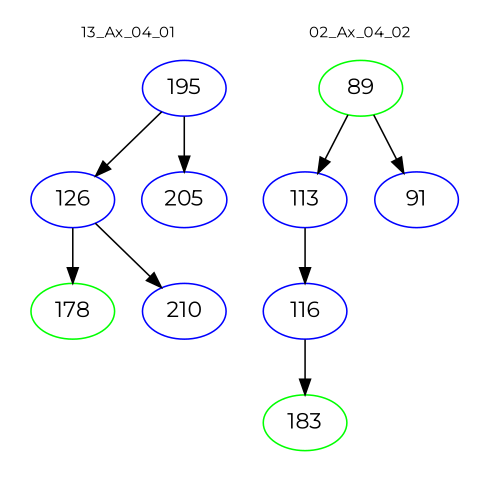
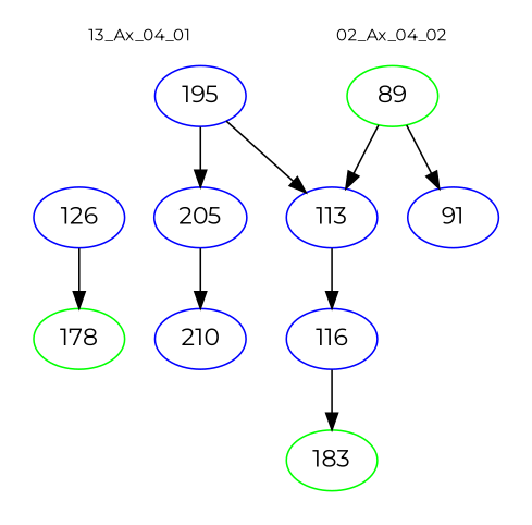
  digraph {
    fontname=Montserrat
    node [color=blue fontname=Montserrat]
    edge [color=black fontname=Montserrat]
    n1 [label=195]
    n2 [label=126]
    n3 [label=205]
    n4 [color=green label=178]
    n5 [label=210]
    n6 [label=113]
    n7 [color=green label=89]
    n8 [label=116]
    n9 [label=91]
    n10 [color=green label=183]
    subgraph cluster_1 {
      color=white
      fontsize=10
      label="13_Ax_04_01"
      n1
      n2
      n3
      n4
      n5
    }
    subgraph cluster_2 {
      color=white
      fontsize=10
      label="02_Ax_04_02"
      n6
      n7
      n8
      n9
      n10
    }
-   n1 -> n2
+   n1 -> n6
    n1 -> n3
    n2 -> n4
-   n2 -> n5
+   n3 -> n5
    n6 -> n8
    n7 -> n6
    n7 -> n9
    n8 -> n10
  }
